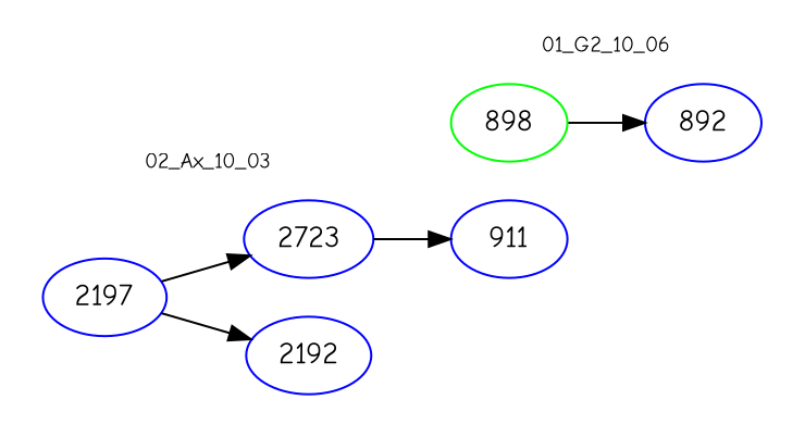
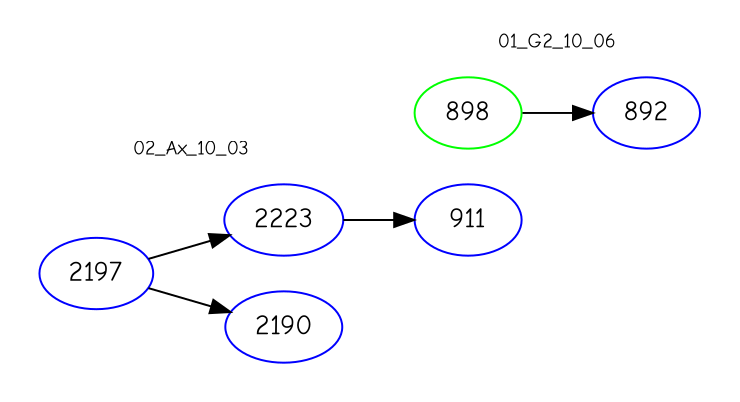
  digraph {
    fontname="Comic Neue"
    rankdir=LR
    node [color=blue fontname="Comic Neue"]
    edge [color=black fontname="Comic Neue"]
    n1 [label=2197]
-   n2 [label=2192]
-   n3 [label=2723]
+   n2 [label=2190]
+   n3 [label=2223]
    n4 [color=green label=898]
    n5 [label=892]
    n6 [label=911]
    subgraph cluster_1 {
      color=white
      fontsize=10
      label="02_Ax_10_03"
      n1
      n2
      n3
    }
    subgraph cluster_2 {
      color=white
      fontsize=10
      label="01_G2_10_06"
      n4
      n5
      n6
    }
    n1 -> n2
    n1 -> n3
    n3 -> n6
    n4 -> n5
  }
